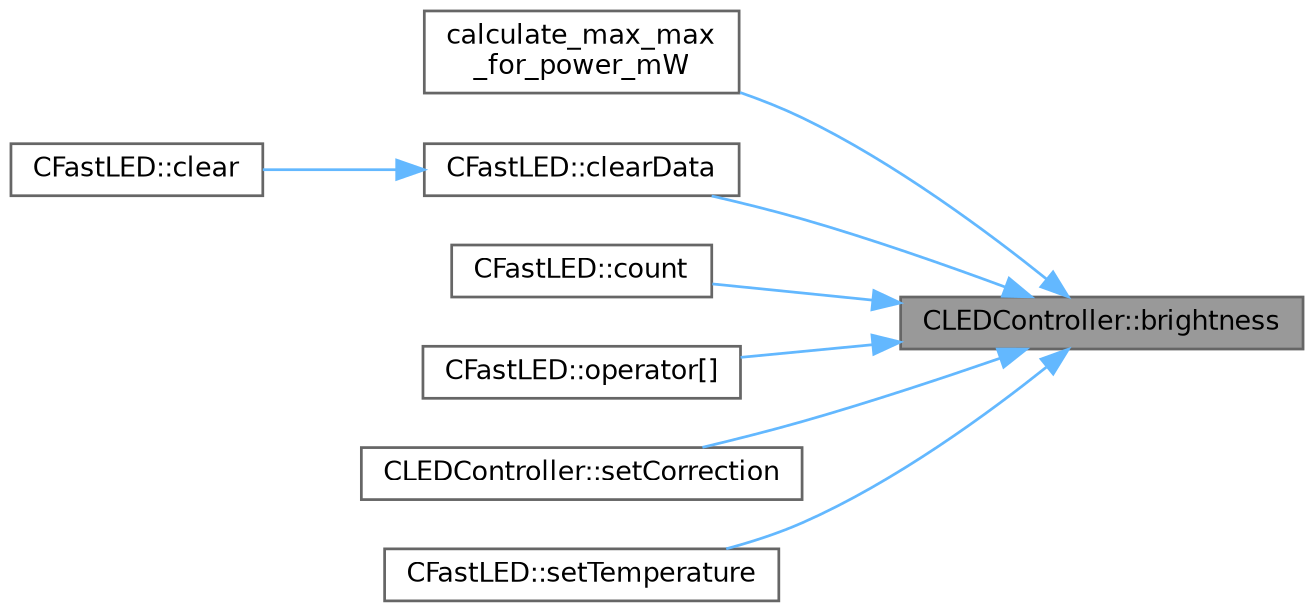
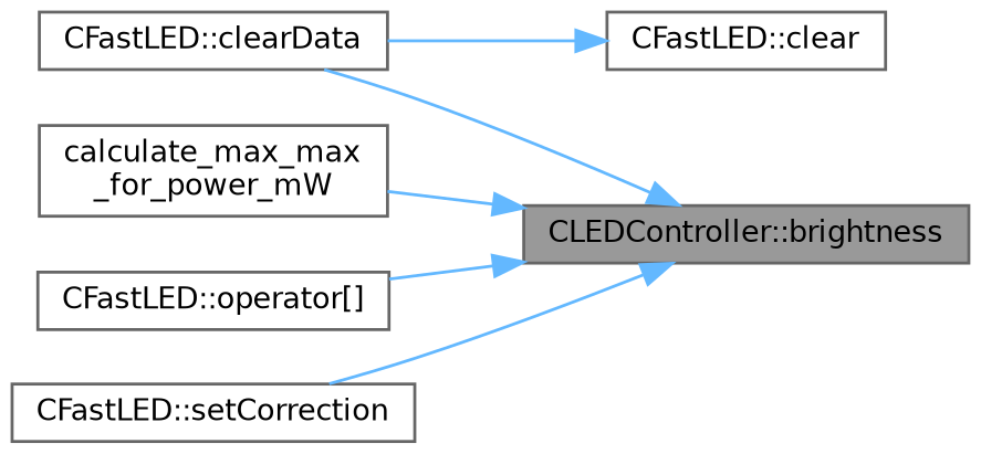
  digraph {
    rankdir=RL
    node [color=grey40 fillcolor=white fontname=Helvetica fontsize=10 shape=box style=filled]
    edge [color=steelblue1 dir=back fontname=Helvetica fontsize=10 labelfontname=Helvetica labelfontsize=10 style=solid]
    n1 [color=gray40 fillcolor=grey60 fontcolor=black height=0.2 label="CLEDController::brightness" width=0.4]
    n2 [height=0.2 label="calculate_max_max\l_for_power_mW" width=0.4]
    n3 [height=0.2 label="CFastLED::clearData" width=0.4]
-   n4 [height=0.2 label="CFastLED::count" width=0.4]
    n5 [height=0.2 label="CFastLED::operator[]" width=0.4]
-   n6 [height=0.2 label="CLEDController::setCorrection" width=0.4]
-   n7 [height=0.2 label="CFastLED::setTemperature" width=0.4]
+   n6 [height=0.2 label="CFastLED::setCorrection" width=0.4]
    n8 [height=0.2 label="CFastLED::clear" width=0.4]
    n1 -> n2
    n1 -> n3
-   n1 -> n4
    n1 -> n5
    n1 -> n6
-   n1 -> n7
-   n3 -> n8
+   n8 -> n3
  }
